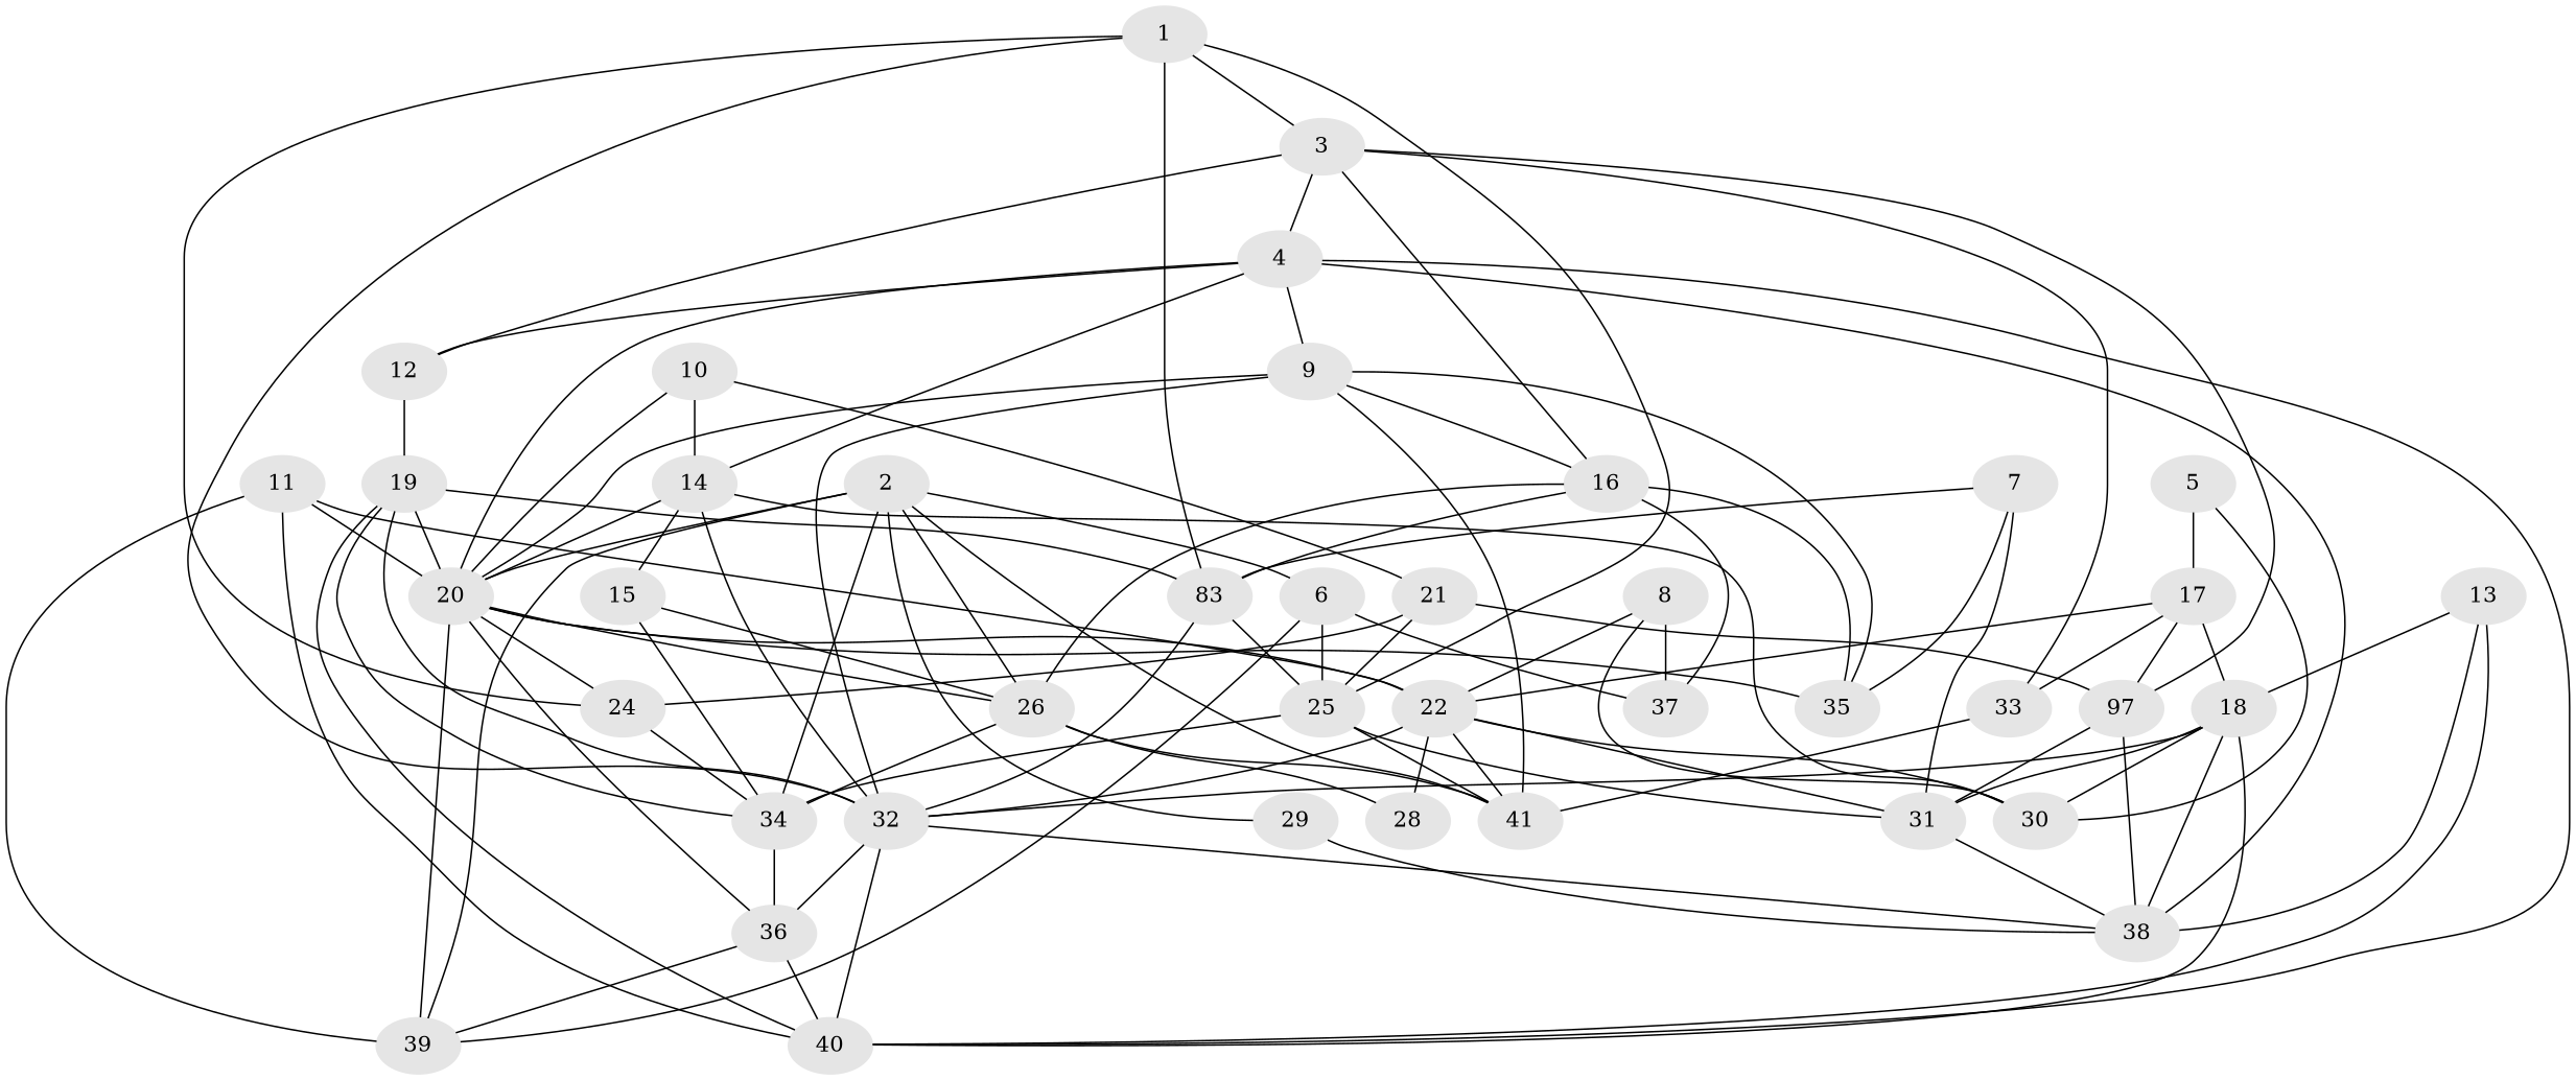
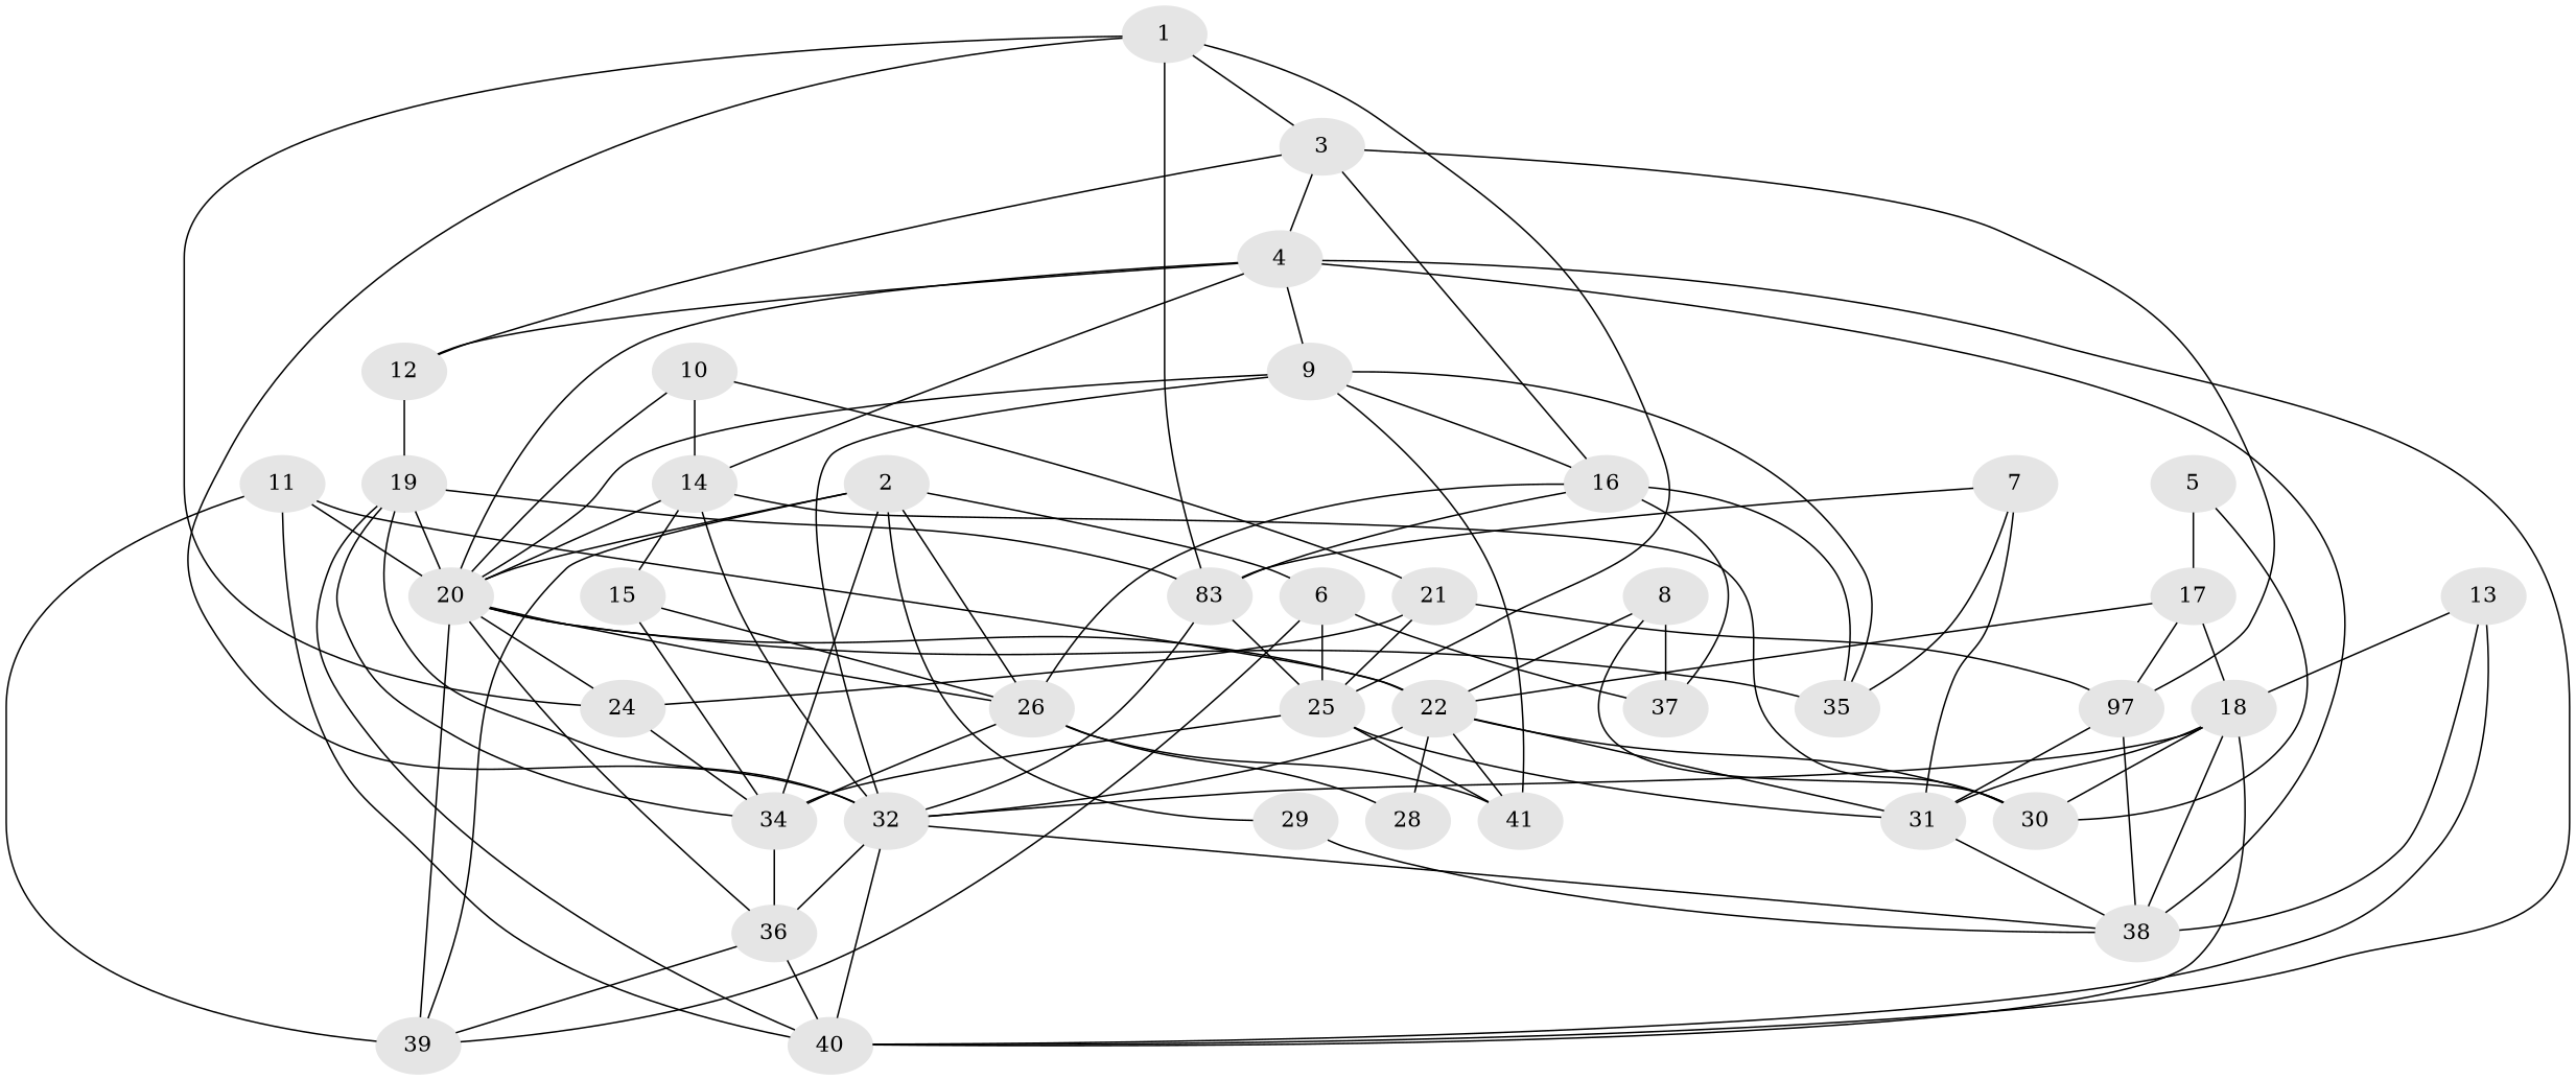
  graph {
    node [color=gray90 style=filled]
    edge [weight=1.0]
    1
    3
    n3 [label=83]
    24
    25
    32
    4
    12
    16
    n10 [label=97]
-   33
    34
    41
    31
    38
    40
    36
    2
    6
    20
    26
    29
    39
    37
    35
    22
    28
    9
    14
    19
    30
    15
    5
    17
    18
    7
    8
    10
    21
    11
    13
    1 -- 3
    1 -- n3
    1 -- 24
    1 -- 25
    1 -- 32
    3 -- 4
    3 -- 12
    3 -- 16
    3 -- n10
-   3 -- 33
    n3 -- 25
    n3 -- 32
    24 -- 34
    25 -- 34
    25 -- 41
    25 -- 31
    32 -- 38
    32 -- 40
    32 -- 36
    4 -- 12 [weight=2.0]
    4 -- 38
    4 -- 40
    4 -- 20
    4 -- 9
    4 -- 14
    12 -- 19 [weight=2.0]
    16 -- n3
    16 -- 26
    16 -- 37
    16 -- 35
    n10 -- 31
    n10 -- 38
-   33 -- 41 [weight=2.0]
    34 -- 36 [weight=2.0]
    31 -- 38
    36 -- 40 [weight=2.0]
    36 -- 39
    2 -- 34
-   2 -- 41
    2 -- 6
    2 -- 20
    2 -- 26
    2 -- 29
    2 -- 39
    6 -- 25
    6 -- 39
    6 -- 37
    20 -- 24
    20 -- 36
    20 -- 26
    20 -- 39 [weight=2.0]
    20 -- 35
    20 -- 22
    26 -- 34
    26 -- 41
    26 -- 28 [weight=2.0]
    29 -- 38
    22 -- 32
    22 -- 41
    22 -- 31
    22 -- 28
    22 -- 30
    9 -- 32
    9 -- 16
    9 -- 41
    9 -- 20 [weight=2.0]
    9 -- 35
    14 -- 32
    14 -- 20
    14 -- 30
    14 -- 15
    19 -- n3
    19 -- 32
    19 -- 34
    19 -- 40
    19 -- 20
    15 -- 34
    15 -- 26
    5 -- 30
    5 -- 17
    17 -- n10
-   17 -- 33
    17 -- 22 [weight=2.0]
    17 -- 18
    18 -- 32
    18 -- 31
    18 -- 38
    18 -- 40
    18 -- 30
    7 -- n3
    7 -- 31
    7 -- 35
    8 -- 37
    8 -- 22 [weight=2.0]
    8 -- 30
    10 -- 20
    10 -- 14 [weight=2.0]
    10 -- 21
    21 -- 24
    21 -- 25 [weight=2.0]
    21 -- n10 [weight=2.0]
    11 -- 40
    11 -- 20
    11 -- 39
    11 -- 22
    13 -- 38 [weight=2.0]
    13 -- 40
    13 -- 18
  }
